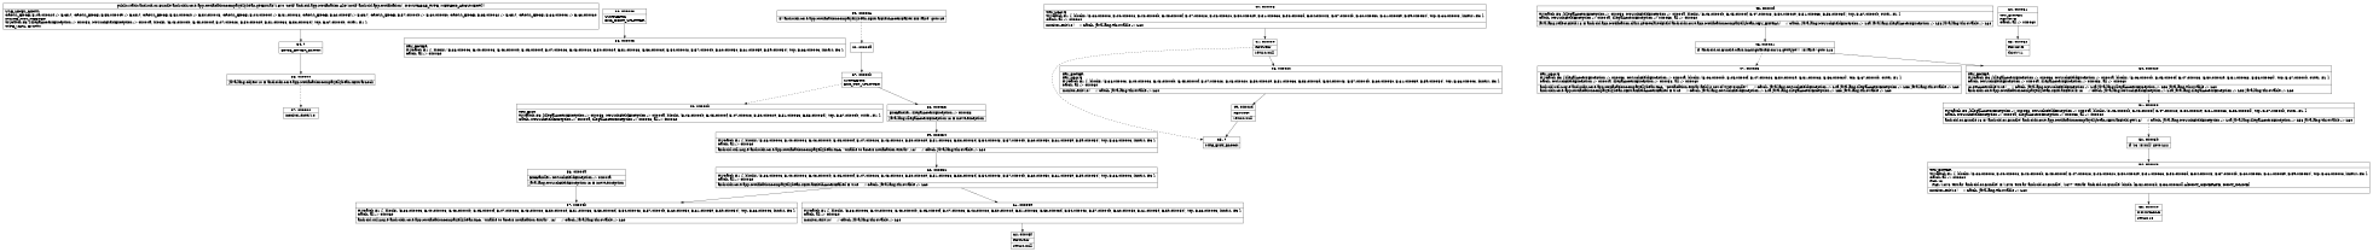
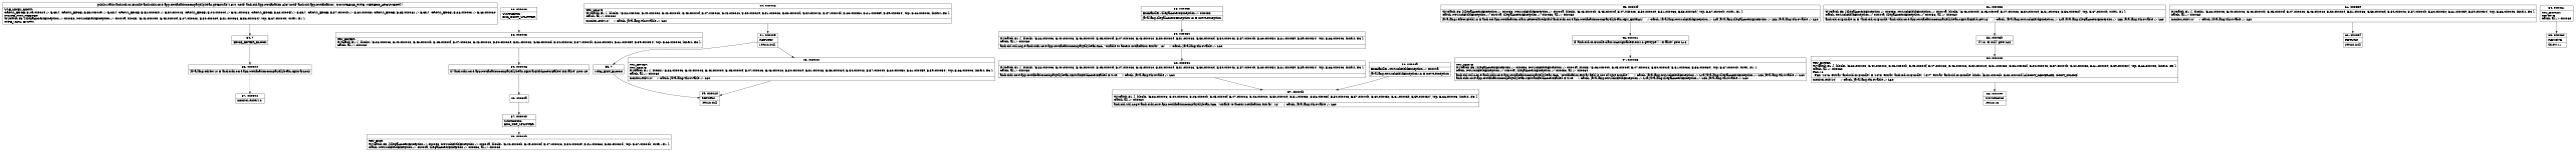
  digraph {
    node [shape=record]
    n1 [label="{34\:\ ?|EDGE_ENTER_BLOCK\l}"]
    n2 [label="{36\:\ 0x0000|java.lang.Object r0 = androidx.core.app.NotificationCompatJellybean.sExtrasLock\l}"]
    n3 [label="{37\:\ 0x0002|monitor\-enter(r0)\l}"]
    n4 [label="{66\:\ 0x0003|SYNTHETIC\lEXC_DONT_SPLITTER\l}"]
    n5 [label="{38\:\ 0x0003|TRY_ENTER\lTryCatch #1 \{, blocks: (B:38:0x0003, B:40:0x0008, B:43:0x000b, B:45:0x000f, B:47:0x0023, B:48:0x002c, B:50:0x002e, B:51:0x0033, B:53:0x003d, B:54:0x0048, B:57:0x004b, B:60:0x005c, B:61:0x005e, B:59:0x0054), top: B:66:0x0003, inners: #3 \}\lCatch: all \-\> 0x0060\l}"]
    n6 [label="{39\:\ 0x0006|if (androidx.core.app.NotificationCompatJellybean.sExtrasFieldAccessFailed == false) goto L9\l}"]
    n7 [label="{42\:\ 0x000a}"]
    n8 [label="{40\:\ 0x0008|TRY_LEAVE\lTryCatch #1 \{, blocks: (B:38:0x0003, B:40:0x0008, B:43:0x000b, B:45:0x000f, B:47:0x0023, B:48:0x002c, B:50:0x002e, B:51:0x0033, B:53:0x003d, B:54:0x0048, B:57:0x004b, B:60:0x005c, B:61:0x005e, B:59:0x0054), top: B:66:0x0003, inners: #3 \}\lCatch: all \-\> 0x0060\l|monitor\-exit(r0)     \/\/ Catch: java.lang.Throwable \-\> L60\l}"]
    n9 [label="{41\:\ 0x0009|RETURN\l|return null\l}"]
    n10 [label="{67\:\ 0x000b|SYNTHETIC\lEXC_TOP_SPLITTER\l}"]
    n11 [label="{35\:\ ?|MTH_EXIT_BLOCK\l}"]
    n12 [label="{48\:\ 0x002c|TRY_ENTER\lTRY_LEAVE\lTryCatch #1 \{, blocks: (B:38:0x0003, B:40:0x0008, B:43:0x000b, B:45:0x000f, B:47:0x0023, B:48:0x002c, B:50:0x002e, B:51:0x0033, B:53:0x003d, B:54:0x0048, B:57:0x004b, B:60:0x005c, B:61:0x005e, B:59:0x0054), top: B:66:0x0003, inners: #3 \}\lCatch: all \-\> 0x0060\l|monitor\-exit(r0)     \/\/ Catch: java.lang.Throwable \-\> L60\l}"]
    n13 [label="{43\:\ 0x000b|TRY_EXIT\lTryCatch #3 \{IllegalAccessException \-\> 0x0053, NoSuchFieldException \-\> 0x004a, blocks: (B:43:0x000b, B:45:0x000f, B:47:0x0023, B:50:0x002e, B:51:0x0033, B:53:0x003d), top: B:67:0x000b, outer: #1 \}\lCatch: NoSuchFieldException \-\> 0x004a, IllegalAccessException \-\> 0x0053, all \-\> 0x0060\l}"]
    n14 [label="{58\:\ 0x0053|ExcHandler: IllegalAccessException \-\> 0x0053\l|java.lang.IllegalAccessException r3 = move\-exception\l}"]
    n15 [label="{59\:\ 0x0054|TryCatch #1 \{, blocks: (B:38:0x0003, B:40:0x0008, B:43:0x000b, B:45:0x000f, B:47:0x0023, B:48:0x002c, B:50:0x002e, B:51:0x0033, B:53:0x003d, B:54:0x0048, B:57:0x004b, B:60:0x005c, B:61:0x005e, B:59:0x0054), top: B:66:0x0003, inners: #3 \}\lCatch: all \-\> 0x0060\l|android.util.Log.e(androidx.core.app.NotificationCompatJellybean.TAG, \"Unable to access notification extras\", r3)     \/\/ Catch: java.lang.Throwable \-\> L60\l}"]
    n16 [label="{56\:\ 0x004a|ExcHandler: NoSuchFieldException \-\> 0x004a\l|java.lang.NoSuchFieldException r3 = move\-exception\l}"]
    n17 [label="{57\:\ 0x004b|TryCatch #1 \{, blocks: (B:38:0x0003, B:40:0x0008, B:43:0x000b, B:45:0x000f, B:47:0x0023, B:48:0x002c, B:50:0x002e, B:51:0x0033, B:53:0x003d, B:54:0x0048, B:57:0x004b, B:60:0x005c, B:61:0x005e, B:59:0x0054), top: B:66:0x0003, inners: #3 \}\lCatch: all \-\> 0x0060\l|android.util.Log.e(androidx.core.app.NotificationCompatJellybean.TAG, \"Unable to access notification extras\", r3)     \/\/ Catch: java.lang.Throwable \-\> L60\l}"]
    n18 [label="{45\:\ 0x000f|TryCatch #3 \{IllegalAccessException \-\> 0x0053, NoSuchFieldException \-\> 0x004a, blocks: (B:43:0x000b, B:45:0x000f, B:47:0x0023, B:50:0x002e, B:51:0x0033, B:53:0x003d), top: B:67:0x000b, outer: #1 \}\lCatch: NoSuchFieldException \-\> 0x004a, IllegalAccessException \-\> 0x0053, all \-\> 0x0060\l|java.lang.reflect.Field r3 = android.app.Notification.class.getDeclaredField(androidx.core.app.NotificationCompatJellybean.KEY_EXTRAS)     \/\/ Catch: java.lang.NoSuchFieldException \-\> L4a java.lang.IllegalAccessException \-\> L53 java.lang.Throwable \-\> L60\l}"]
    n19 [label="{46\:\ 0x0021|if (android.os.Bundle.class.isAssignableFrom(r3.getType()) != false) goto L18\l}"]
    n20 [label="{51\:\ 0x0033|TryCatch #3 \{IllegalAccessException \-\> 0x0053, NoSuchFieldException \-\> 0x004a, blocks: (B:43:0x000b, B:45:0x000f, B:47:0x0023, B:50:0x002e, B:51:0x0033, B:53:0x003d), top: B:67:0x000b, outer: #1 \}\lCatch: NoSuchFieldException \-\> 0x004a, IllegalAccessException \-\> 0x0053, all \-\> 0x0060\l|android.os.Bundle r3 = (android.os.Bundle) androidx.core.app.NotificationCompatJellybean.sExtrasField.get(r6)     \/\/ Catch: java.lang.NoSuchFieldException \-\> L4a java.lang.IllegalAccessException \-\> L53 java.lang.Throwable \-\> L60\l}"]
    n21 [label="{52\:\ 0x003b|if (r3 != null) goto L22\l}"]
    n22 [label="{47\:\ 0x0023|TRY_LEAVE\lTryCatch #3 \{IllegalAccessException \-\> 0x0053, NoSuchFieldException \-\> 0x004a, blocks: (B:43:0x000b, B:45:0x000f, B:47:0x0023, B:50:0x002e, B:51:0x0033, B:53:0x003d), top: B:67:0x000b, outer: #1 \}\lCatch: NoSuchFieldException \-\> 0x004a, IllegalAccessException \-\> 0x0053, all \-\> 0x0060\l|android.util.Log.e(androidx.core.app.NotificationCompatJellybean.TAG, \"Notification.extras field is not of type Bundle\")     \/\/ Catch: java.lang.NoSuchFieldException \-\> L4a java.lang.IllegalAccessException \-\> L53 java.lang.Throwable \-\> L60\landroidx.core.app.NotificationCompatJellybean.sExtrasFieldAccessFailed = true     \/\/ Catch: java.lang.NoSuchFieldException \-\> L4a java.lang.IllegalAccessException \-\> L53 java.lang.Throwable \-\> L60\l}"]
-   n23 [label="{50\:\ 0x002e|TRY_ENTER\lTryCatch #3 \{IllegalAccessException \-\> 0x0053, NoSuchFieldException \-\> 0x004a, blocks: (B:43:0x000b, B:45:0x000f, B:47:0x0023, B:50:0x002e, B:51:0x0033, B:53:0x003d), top: B:67:0x000b, outer: #1 \}\lCatch: NoSuchFieldException \-\> 0x004a, IllegalAccessException \-\> 0x0053, all \-\> 0x0060\l|r3.setAccessible(true)     \/\/ Catch: java.lang.NoSuchFieldException \-\> L4a java.lang.IllegalAccessException \-\> L53 java.lang.Throwable \-\> L60\landroidx.core.app.NotificationCompatJellybean.sExtrasField = r3     \/\/ Catch: java.lang.NoSuchFieldException \-\> L4a java.lang.IllegalAccessException \-\> L53 java.lang.Throwable \-\> L60\l}"]
    n24 [label="{49\:\ 0x002d|RETURN\l|return null\l}"]
    n25 [label="{54\:\ 0x0048|TRY_ENTER\lTryCatch #1 \{, blocks: (B:38:0x0003, B:40:0x0008, B:43:0x000b, B:45:0x000f, B:47:0x0023, B:48:0x002c, B:50:0x002e, B:51:0x0033, B:53:0x003d, B:54:0x0048, B:57:0x004b, B:60:0x005c, B:61:0x005e, B:59:0x0054), top: B:66:0x0003, inners: #3 \}\lCatch: all \-\> 0x0060\lPHI: r3 \l  PHI: (r3v6 'extras' android.os.Bundle) = (r3v5 'extras' android.os.Bundle), (r3v7 'extras' android.os.Bundle) binds: [B:52:0x003b, B:53:0x003d] A[DONT_GENERATE, DONT_INLINE]\l|monitor\-exit(r0)     \/\/ Catch: java.lang.Throwable \-\> L60\l}"]
    n26 [label="{55\:\ 0x0049|IMMUTABLE\l|return r3\l}"]
    n27 [label="{60\:\ 0x005c|TryCatch #1 \{, blocks: (B:38:0x0003, B:40:0x0008, B:43:0x000b, B:45:0x000f, B:47:0x0023, B:48:0x002c, B:50:0x002e, B:51:0x0033, B:53:0x003d, B:54:0x0048, B:57:0x004b, B:60:0x005c, B:61:0x005e, B:59:0x0054), top: B:66:0x0003, inners: #3 \}\lCatch: all \-\> 0x0060\l|androidx.core.app.NotificationCompatJellybean.sExtrasFieldAccessFailed = true     \/\/ Catch: java.lang.Throwable \-\> L60\l}"]
    n28 [label="{61\:\ 0x005e|TryCatch #1 \{, blocks: (B:38:0x0003, B:40:0x0008, B:43:0x000b, B:45:0x000f, B:47:0x0023, B:48:0x002c, B:50:0x002e, B:51:0x0033, B:53:0x003d, B:54:0x0048, B:57:0x004b, B:60:0x005c, B:61:0x005e, B:59:0x0054), top: B:66:0x0003, inners: #3 \}\lCatch: all \-\> 0x0060\l|monitor\-exit(r0)     \/\/ Catch: java.lang.Throwable \-\> L60\l}"]
    n29 [label="{62\:\ 0x005f|RETURN\l|return null\l}"]
    n30 [label="{64\:\ 0x0061|TRY_EXTRAS\lREMOVE\lCatch: all \-\> 0x0060\l}"]
    n31 [label="{65\:\ 0x0062|REMOVE\l|throw r1\l}"]
    n32 [label="{public static android.os.Bundle androidx.core.app.NotificationCompatJellybean.getExtras((r6v0 'notif' android.app.Notification A[D('notif' android.app.Notification), IMMUTABLE_TYPE, METHOD_ARGUMENT]))  | USE_LINES_HINTS\lCROSS_EDGE: B:49:0x002d \-\> B:35:?, CROSS_EDGE: B:55:0x0049 \-\> B:35:?, CROSS_EDGE: B:52:0x003b \-\> B:54:0x0048, CROSS_EDGE: B:44:0x000d \-\> B:51:0x0033, CROSS_EDGE: B:62:0x005f \-\> B:35:?, CROSS_EDGE: B:57:0x004b \-\> B:60:0x005c, CROSS_EDGE: B:65:0x0062 \-\> B:35:?, CROSS_EDGE: B:66:0x0003 \-\> B:63:0x0060\lINLINE_NOT_NEEDED\lTryCatch #3 \{IllegalAccessException \-\> 0x0053, NoSuchFieldException \-\> 0x004a, blocks: (B:43:0x000b, B:45:0x000f, B:47:0x0023, B:50:0x002e, B:51:0x0033, B:53:0x003d), top: B:67:0x000b, outer: #1 \}\lTYPE_VARS: EMPTY\l}"]
    n1 -> n2
    n2 -> n3 [style=dashed]
-   n4 -> n5
-   n6 -> n7 [style=dashed]
+   n4 -> n5 [style=dashed]
+   n5 -> n6
+   n6 -> n7
    n7 -> n10
    n8 -> n9
-   n9 -> n11 [style=dashed]
+   n9 -> n11
    n9 -> n12
    n10 -> n13 [style=dashed]
-   n10 -> n14
    n12 -> n24
    n14 -> n15
    n15 -> n27
    n16 -> n17
    n18 -> n19
    n19 -> n22 [style=dashed]
-   n19 -> n23
-   n20 -> n21 [style=dashed]
+   n20 -> n21
    n21 -> n25
-   n23 -> n20
-   n24 -> n11
+   n11 -> n24
    n25 -> n26
    n27 -> n17
-   n27 -> n28
    n28 -> n29
    n30 -> n31
    n32 -> n1
  }
